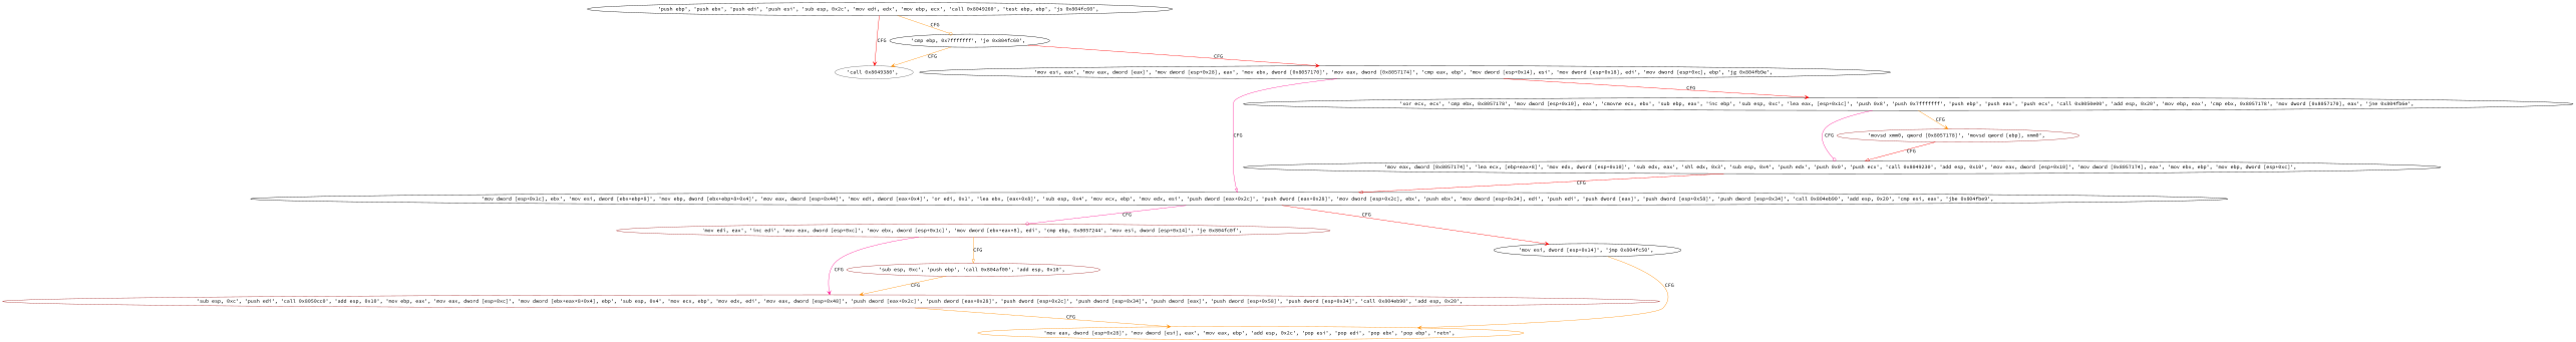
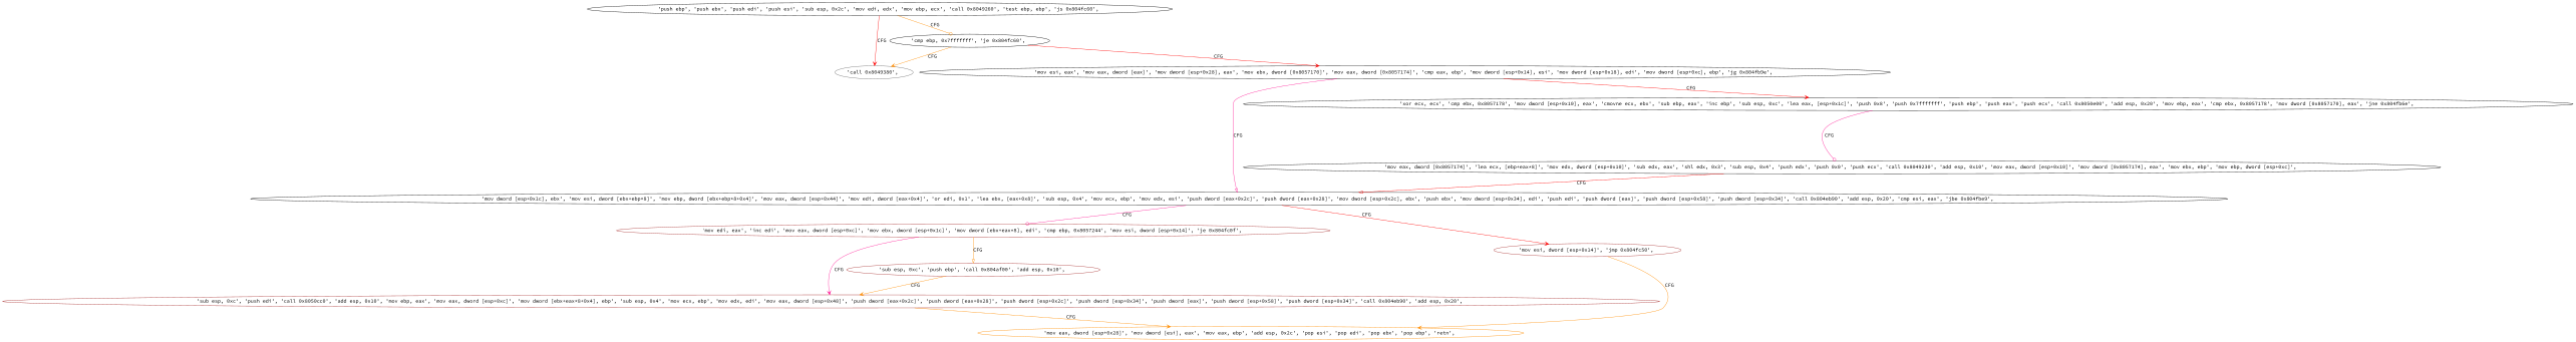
  digraph {
    fontname="Source Code Pro"
    node [color=black fontname="Source Code Pro"]
    edge [arrowhead=vee color=darkorange fontname="Source Code Pro"]
    n1 [label="'push ebp', 'push ebx', 'push edi', 'push esi', 'sub esp, 0x2c', 'mov edi, edx', 'mov ebp, ecx', 'call 0x8049260', 'test ebp, ebp', 'js 0x804fc60', "]
    n2 [color=gray40 label="'call 0x8049380', "]
    n3 [label="'cmp ebp, 0x7fffffff', 'je 0x804fc60', "]
    n4 [label="'mov esi, eax', 'mov eax, dword [eax]', 'mov dword [esp+0x28], eax', 'mov ebx, dword [0x8057170]', 'mov eax, dword [0x8057174]', 'cmp eax, ebp', 'mov dword [esp+0x14], esi', 'mov dword [esp+0x18], edi', 'mov dword [esp+0xc], ebp', 'jg 0x804fb9e', "]
    n5 [label="'mov dword [esp+0x1c], ebx', 'mov esi, dword [ebx+ebp*8]', 'mov ebp, dword [ebx+ebp*8+0x4]', 'mov eax, dword [esp+0x44]', 'mov edi, dword [eax+0x4]', 'or edi, 0x1', 'lea ebx, [eax+0x8]', 'sub esp, 0x4', 'mov ecx, ebp', 'mov edx, esi', 'push dword [eax+0x2c]', 'push dword [eax+0x28]', 'mov dword [esp+0x2c], ebx', 'push ebx', 'mov dword [esp+0x34], edi', 'push edi', 'push dword [eax]', 'push dword [esp+0x58]', 'push dword [esp+0x34]', 'call 0x804eb90', 'add esp, 0x20', 'cmp esi, eax', 'jbe 0x804fbe9', "]
    n6 [label="'xor ecx, ecx', 'cmp ebx, 0x8057178', 'mov dword [esp+0x10], eax', 'cmovne ecx, ebx', 'sub ebp, eax', 'inc ebp', 'sub esp, 0xc', 'lea eax, [esp+0x1c]', 'push 0x8', 'push 0x7fffffff', 'push ebp', 'push eax', 'push ecx', 'call 0x8050e00', 'add esp, 0x20', 'mov ebp, eax', 'cmp ebx, 0x8057178', 'mov dword [0x8057170], eax', 'jne 0x804fb6e', "]
    n7 [color=brown label="'mov edi, eax', 'inc edi', 'mov eax, dword [esp+0xc]', 'mov ebx, dword [esp+0x1c]', 'mov dword [ebx+eax*8], edi', 'cmp ebp, 0x8057244', 'mov esi, dword [esp+0x14]', 'je 0x804fc0f', "]
-   n8 [label="'mov esi, dword [esp+0x14]', 'jmp 0x804fc50', "]
+   n8 [color=brown label="'mov esi, dword [esp+0x14]', 'jmp 0x804fc50', "]
    n9 [label="'mov eax, dword [0x8057174]', 'lea ecx, [ebp+eax*8]', 'mov edx, dword [esp+0x10]', 'sub edx, eax', 'shl edx, 0x3', 'sub esp, 0x4', 'push edx', 'push 0x0', 'push ecx', 'call 0x8049230', 'add esp, 0x10', 'mov eax, dword [esp+0x10]', 'mov dword [0x8057174], eax', 'mov ebx, ebp', 'mov ebp, dword [esp+0xc]', "]
-   n10 [color=brown label="'movsd xmm0, qword [0x8057178]', 'movsd qword [ebp], xmm0', "]
    n11 [color=brown label="'sub esp, 0xc', 'push edi', 'call 0x8050cc0', 'add esp, 0x10', 'mov ebp, eax', 'mov eax, dword [esp+0xc]', 'mov dword [ebx+eax*8+0x4], ebp', 'sub esp, 0x4', 'mov ecx, ebp', 'mov edx, edi', 'mov eax, dword [esp+0x48]', 'push dword [eax+0x2c]', 'push dword [eax+0x28]', 'push dword [esp+0x2c]', 'push dword [esp+0x34]', 'push dword [eax]', 'push dword [esp+0x58]', 'push dword [esp+0x34]', 'call 0x804eb90', 'add esp, 0x20', "]
    n12 [color=brown label="'sub esp, 0xc', 'push ebp', 'call 0x804af00', 'add esp, 0x10', "]
    n13 [color=darkorange label="'mov eax, dword [esp+0x28]', 'mov dword [esi], eax', 'mov eax, ebp', 'add esp, 0x2c', 'pop esi', 'pop edi', 'pop ebx', 'pop ebp', 'retn', "]
    n1 -> n2 [color=red label=CFG]
    n1 -> n3 [arrowhead=odot label=CFG]
    n3 -> n2 [label=CFG]
    n3 -> n4 [color=red label=CFG]
    n4 -> n5 [arrowhead=onormal color=deeppink label=CFG]
    n4 -> n6 [color=red label=CFG]
    n5 -> n7 [arrowhead=odot color=deeppink label=CFG]
    n5 -> n8 [color=red label=CFG]
    n6 -> n9 [arrowhead=odot color=deeppink label=CFG]
-   n6 -> n10 [label=CFG]
    n7 -> n11 [color=deeppink label=CFG]
    n7 -> n12 [arrowhead=onormal label=CFG]
    n8 -> n13 [label=CFG]
    n9 -> n5 [arrowhead=onormal color=red label=CFG]
-   n10 -> n9 [arrowhead=onormal color=red label=CFG]
    n11 -> n13 [label=CFG]
    n12 -> n11 [label=CFG]
  }
